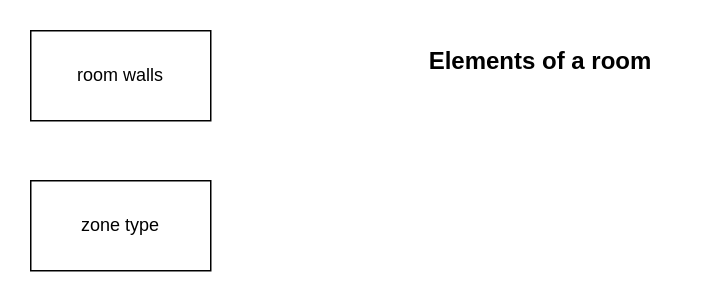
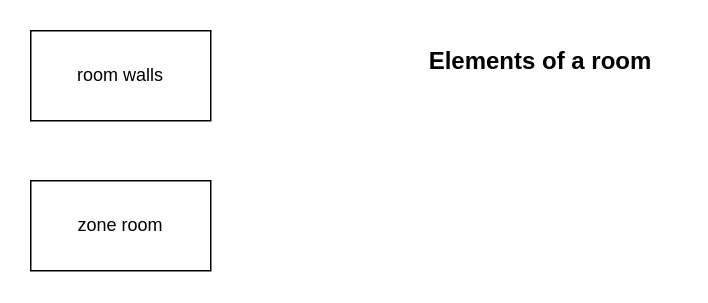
  <mxCell id="0" />
  <mxCell id="1" parent="0" />
  <mxCell id="2" value="room walls" style="rounded=0;whiteSpace=wrap;html=1;" vertex="1" parent="1"><mxGeometry x="20" y="20" width="120" height="60" as="geometry" /></mxCell>
- <mxCell id="3" value="zone type" style="rounded=0;whiteSpace=wrap;html=1;" vertex="1" parent="1"><mxGeometry x="20" y="120" width="120" height="60" as="geometry" /></mxCell>
+ <mxCell id="3" value="zone room" style="rounded=0;whiteSpace=wrap;html=1;" vertex="1" parent="1"><mxGeometry x="20" y="120" width="120" height="60" as="geometry" /></mxCell>
  <mxCell id="4" value="&lt;font style=&quot;font-size: 16px&quot;&gt;&lt;b&gt;Elements of a room&lt;/b&gt;&lt;/font&gt;" style="text;html=1;strokeColor=none;fillColor=none;align=center;verticalAlign=middle;whiteSpace=wrap;rounded=0;" vertex="1" parent="1"><mxGeometry x="270" y="30" width="180" height="20" as="geometry" /></mxCell>
